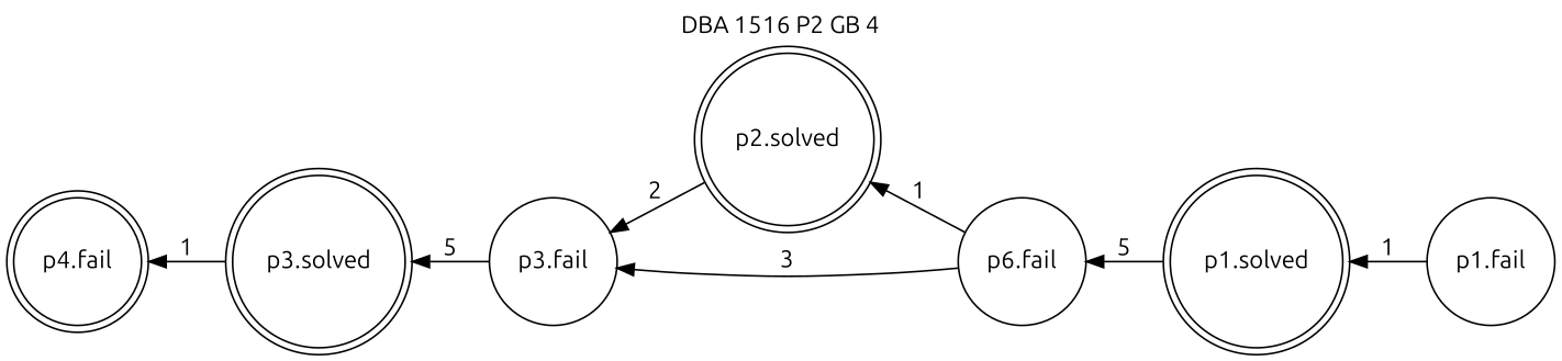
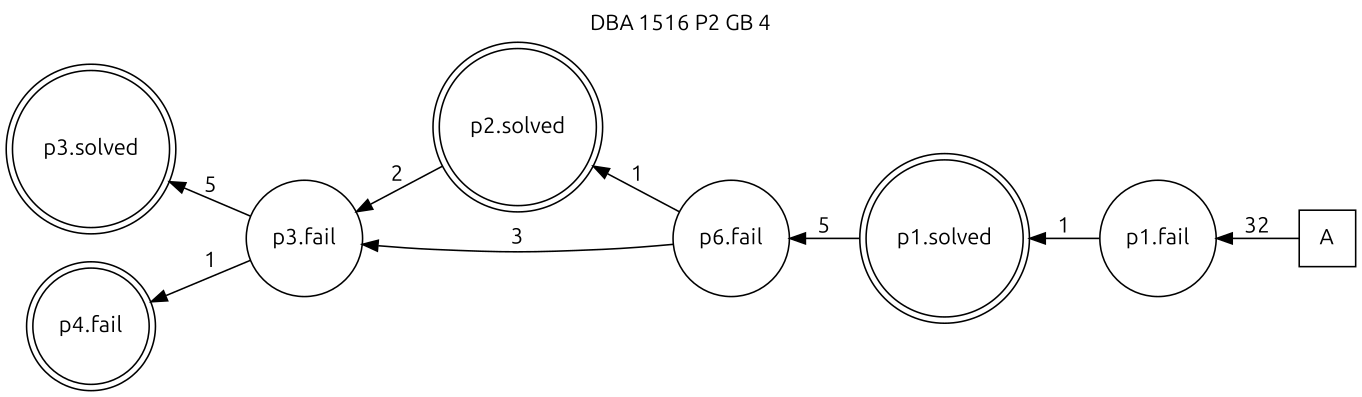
  digraph {
    fontname=Ubuntu
    label=" DBA 1516 P2 GB 4 "
    labelloc=tl
    rankdir=RL
    node [fontname=Ubuntu shape=doublecircle]
    edge [fontname=Ubuntu]
+   n1 [label=A shape=square]
    n2 [label="p1.fail" shape=circle]
    n3 [label="p1.solved"]
    n4 [label="p6.fail" shape=circle]
    n5 [label="p2.solved"]
    n6 [label="p3.fail" shape=circle]
    n7 [label="p3.solved"]
    n8 [label="p4.fail"]
+   n1 -> n2 [label=32]
    n2 -> n3 [label=1]
    n3 -> n4 [label=5]
    n4 -> n5 [label=1]
    n4 -> n6 [label=3]
    n5 -> n6 [label=2]
    n6 -> n7 [label=5]
-   n7 -> n8 [label=1]
+   n6 -> n8 [label=1]
  }
